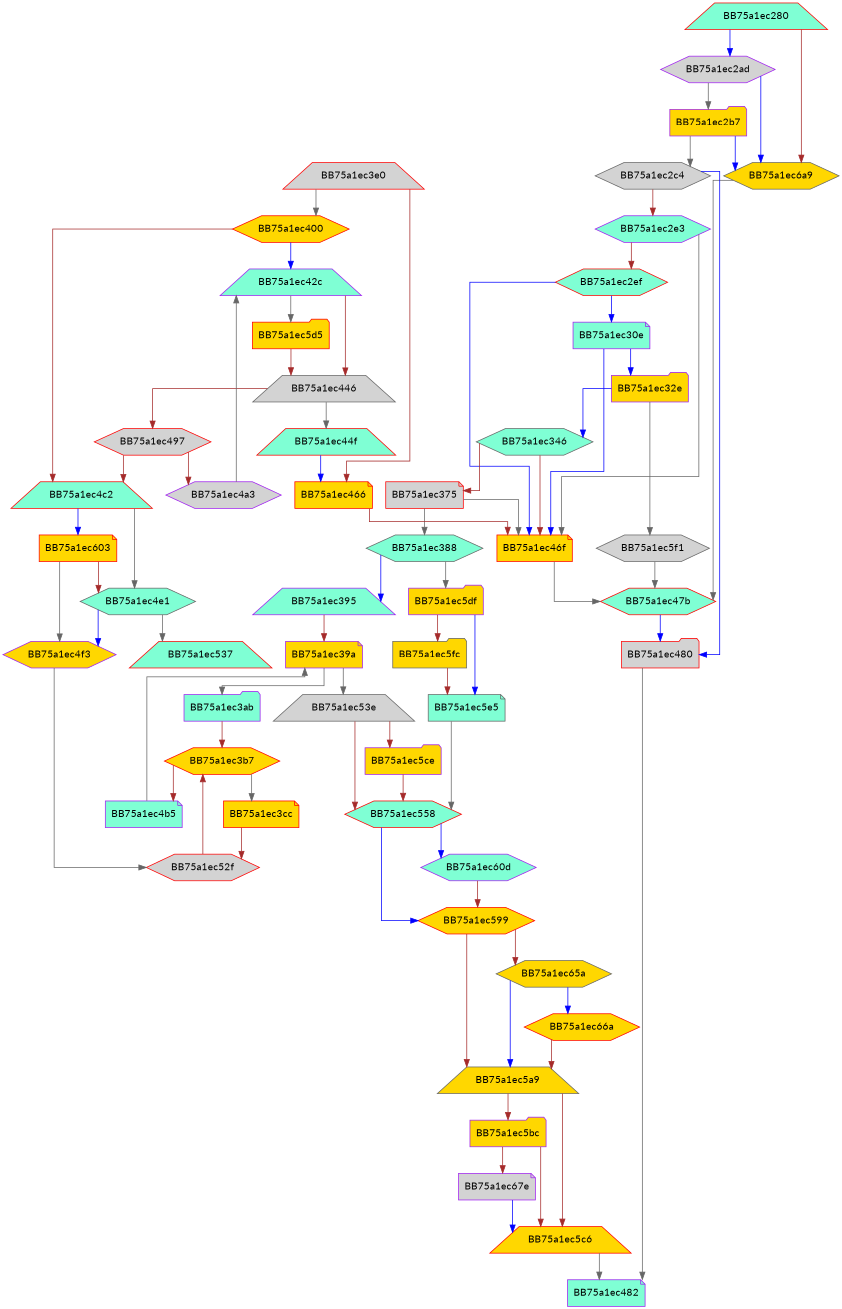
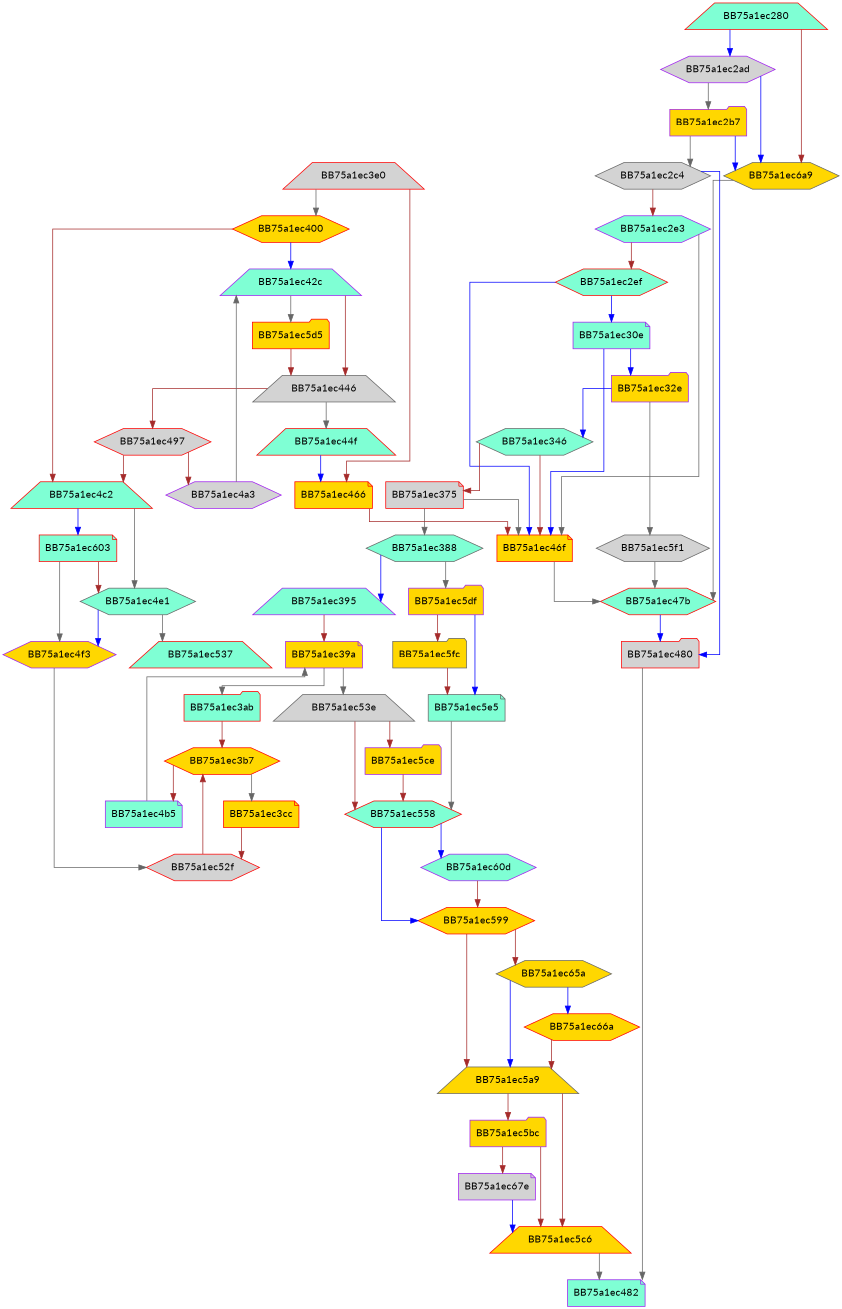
  digraph {
    fontname=Lato
    splines=ortho
    node [color=red fillcolor=aquamarine fontname=Lato shape=hexagon style=filled]
    edge [color=brown fontname=Lato]
    BB75a1ec280 [shape=trapezium]
    BB75a1ec6a9 [color=gray40 fillcolor=gold]
    BB75a1ec2ad [color=purple fillcolor=lightgrey]
    BB75a1ec47b
    BB75a1ec2b7 [color=purple fillcolor=gold shape=folder]
    BB75a1ec480 [fillcolor=lightgrey shape=folder]
    BB75a1ec2c4 [color=gray40 fillcolor=lightgrey]
    BB75a1ec2e3 [color=purple]
    BB75a1ec482 [color=purple shape=note]
    BB75a1ec46f [fillcolor=gold shape=note]
    BB75a1ec2ef
    BB75a1ec30e [color=purple shape=note]
    BB75a1ec32e [color=purple fillcolor=gold shape=folder]
    BB75a1ec5f1 [color=gray40 fillcolor=lightgrey]
    BB75a1ec346 [color=gray40]
    BB75a1ec375 [fillcolor=lightgrey shape=note]
    BB75a1ec388 [color=gray40]
    BB75a1ec5df [color=purple fillcolor=gold shape=folder]
    BB75a1ec395 [color=purple shape=trapezium]
    BB75a1ec5fc [color=gray40 fillcolor=gold shape=folder]
    BB75a1ec5e5 [color=gray40 shape=note]
    BB75a1ec39a [color=purple fillcolor=gold shape=note]
    BB75a1ec558
    BB75a1ec53e [color=gray40 fillcolor=lightgrey shape=trapezium]
-   BB75a1ec3ab [color=purple shape=folder]
+   BB75a1ec3ab [shape=folder]
    BB75a1ec5ce [color=purple fillcolor=gold shape=folder]
    BB75a1ec3b7 [fillcolor=gold]
    BB75a1ec60d [color=purple]
    BB75a1ec599 [fillcolor=gold]
    BB75a1ec4b5 [color=purple shape=note]
    BB75a1ec3cc [fillcolor=gold shape=note]
    BB75a1ec52f [fillcolor=lightgrey]
    BB75a1ec3e0 [fillcolor=lightgrey shape=trapezium]
    BB75a1ec466 [fillcolor=gold shape=note]
    BB75a1ec400 [fillcolor=gold]
    BB75a1ec4c2 [shape=trapezium]
    BB75a1ec42c [color=purple shape=trapezium]
-   BB75a1ec603 [fillcolor=gold shape=note]
+   BB75a1ec603 [shape=note]
    BB75a1ec4e1 [color=gray40]
    BB75a1ec5d5 [fillcolor=gold shape=folder]
    BB75a1ec446 [color=gray40 fillcolor=lightgrey shape=trapezium]
    BB75a1ec4f3 [color=purple fillcolor=gold]
    BB75a1ec537 [shape=trapezium]
    BB75a1ec497 [fillcolor=lightgrey]
    BB75a1ec44f [shape=trapezium]
    BB75a1ec4a3 [color=purple fillcolor=lightgrey]
    BB75a1ec65a [color=gray40 fillcolor=gold]
    BB75a1ec5a9 [color=gray40 fillcolor=gold shape=trapezium]
    BB75a1ec66a [fillcolor=gold]
    BB75a1ec5c6 [fillcolor=gold shape=trapezium]
    BB75a1ec5bc [color=purple fillcolor=gold shape=folder]
    BB75a1ec67e [color=purple fillcolor=lightgrey shape=note]
    BB75a1ec280 -> BB75a1ec6a9
    BB75a1ec280 -> BB75a1ec2ad [color=blue]
    BB75a1ec6a9 -> BB75a1ec47b [color=gray40]
    BB75a1ec2ad -> BB75a1ec6a9 [color=blue]
    BB75a1ec2ad -> BB75a1ec2b7 [color=gray40]
    BB75a1ec47b -> BB75a1ec480 [color=blue]
    BB75a1ec2b7 -> BB75a1ec6a9 [color=blue]
    BB75a1ec2b7 -> BB75a1ec2c4 [color=gray40]
    BB75a1ec480 -> BB75a1ec482 [color=gray40]
    BB75a1ec2c4 -> BB75a1ec480 [color=blue]
    BB75a1ec2c4 -> BB75a1ec2e3
    BB75a1ec2e3 -> BB75a1ec46f [color=gray40]
    BB75a1ec2e3 -> BB75a1ec2ef
    BB75a1ec46f -> BB75a1ec47b [color=gray40]
    BB75a1ec2ef -> BB75a1ec46f [color=blue]
    BB75a1ec2ef -> BB75a1ec30e [color=blue]
    BB75a1ec30e -> BB75a1ec46f [color=blue]
    BB75a1ec30e -> BB75a1ec32e [color=blue]
    BB75a1ec32e -> BB75a1ec5f1 [color=gray40]
    BB75a1ec32e -> BB75a1ec346 [color=blue]
    BB75a1ec5f1 -> BB75a1ec47b [color=gray40]
    BB75a1ec346 -> BB75a1ec46f
    BB75a1ec346 -> BB75a1ec375
    BB75a1ec375 -> BB75a1ec46f [color=gray40]
    BB75a1ec375 -> BB75a1ec388 [color=gray40]
    BB75a1ec388 -> BB75a1ec5df [color=gray40]
    BB75a1ec388 -> BB75a1ec395 [color=blue]
    BB75a1ec5df -> BB75a1ec5fc
    BB75a1ec5df -> BB75a1ec5e5 [color=blue]
    BB75a1ec395 -> BB75a1ec39a
    BB75a1ec5fc -> BB75a1ec5e5
    BB75a1ec5e5 -> BB75a1ec558 [color=gray40]
    BB75a1ec39a -> BB75a1ec53e [color=gray40]
    BB75a1ec39a -> BB75a1ec3ab [color=gray40]
    BB75a1ec558 -> BB75a1ec60d [color=blue]
    BB75a1ec558 -> BB75a1ec599 [color=blue]
    BB75a1ec53e -> BB75a1ec558
    BB75a1ec53e -> BB75a1ec5ce
    BB75a1ec3ab -> BB75a1ec3b7
    BB75a1ec5ce -> BB75a1ec558
    BB75a1ec3b7 -> BB75a1ec4b5
    BB75a1ec3b7 -> BB75a1ec3cc [color=gray40]
    BB75a1ec60d -> BB75a1ec599
    BB75a1ec599 -> BB75a1ec65a
    BB75a1ec599 -> BB75a1ec5a9
    BB75a1ec4b5 -> BB75a1ec39a [color=gray40]
    BB75a1ec3cc -> BB75a1ec52f
    BB75a1ec52f -> BB75a1ec3b7
    BB75a1ec3e0 -> BB75a1ec466
    BB75a1ec3e0 -> BB75a1ec400 [color=gray40]
    BB75a1ec466 -> BB75a1ec46f
    BB75a1ec400 -> BB75a1ec4c2
    BB75a1ec400 -> BB75a1ec42c [color=blue]
    BB75a1ec4c2 -> BB75a1ec603 [color=blue]
    BB75a1ec4c2 -> BB75a1ec4e1 [color=gray40]
    BB75a1ec42c -> BB75a1ec5d5 [color=gray40]
    BB75a1ec42c -> BB75a1ec446
    BB75a1ec603 -> BB75a1ec4e1
    BB75a1ec603 -> BB75a1ec4f3 [color=gray40]
    BB75a1ec4e1 -> BB75a1ec4f3 [color=blue]
    BB75a1ec4e1 -> BB75a1ec537 [color=gray40]
    BB75a1ec5d5 -> BB75a1ec446
    BB75a1ec446 -> BB75a1ec497
    BB75a1ec446 -> BB75a1ec44f [color=gray40]
    BB75a1ec4f3 -> BB75a1ec52f [color=gray40]
    BB75a1ec497 -> BB75a1ec4c2
    BB75a1ec497 -> BB75a1ec4a3
    BB75a1ec44f -> BB75a1ec466 [color=blue]
    BB75a1ec4a3 -> BB75a1ec42c [color=gray40]
    BB75a1ec65a -> BB75a1ec5a9 [color=blue]
    BB75a1ec65a -> BB75a1ec66a [color=blue]
    BB75a1ec5a9 -> BB75a1ec5c6
    BB75a1ec5a9 -> BB75a1ec5bc
    BB75a1ec66a -> BB75a1ec5a9
    BB75a1ec5c6 -> BB75a1ec482 [color=gray40]
    BB75a1ec5bc -> BB75a1ec5c6
    BB75a1ec5bc -> BB75a1ec67e
    BB75a1ec67e -> BB75a1ec5c6 [color=blue]
  }
